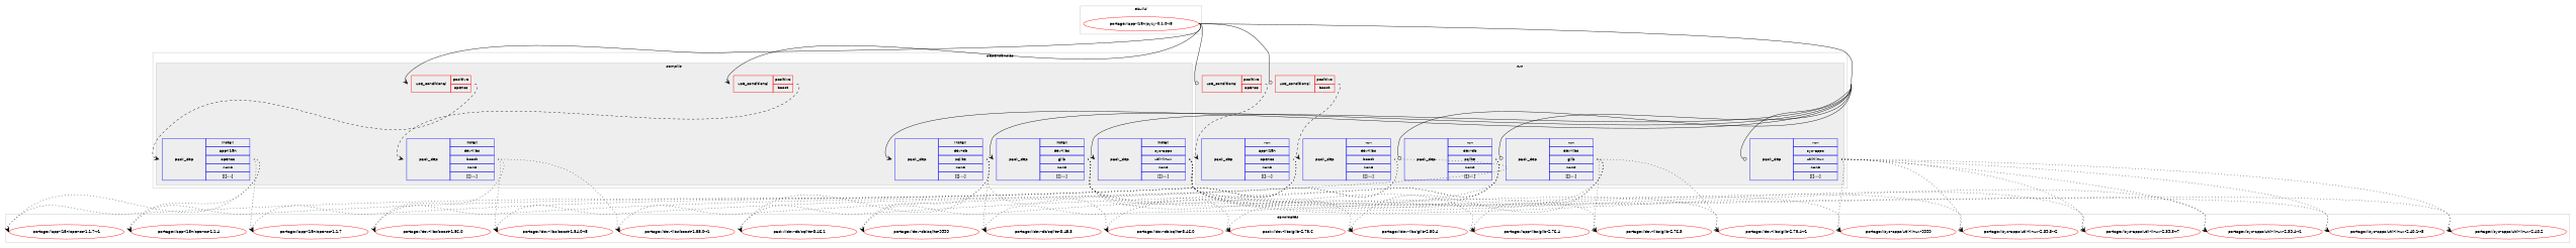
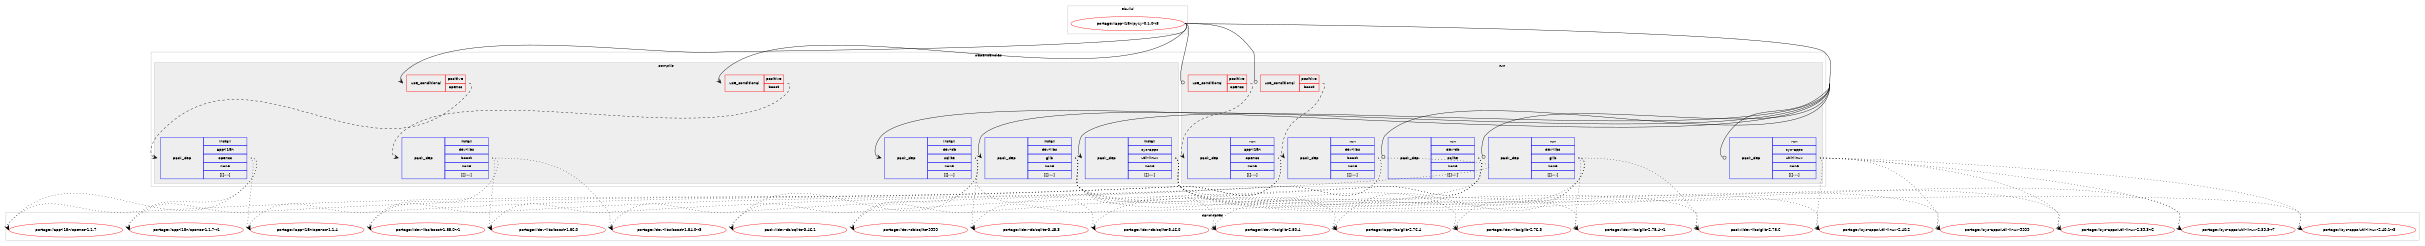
  digraph {
    compound=true
    concentrate=true
    fontname=Helvetica
    fontsize=10
    newrank=true
    rankdir=TB
    ranksep=1.5
    node [color=red fontname=Helvetica fontsize=10]
    edge [arrowhead=vee headport=w style=dotted tailport=e weight=100]
    n1 [label="portage://app-i18n/pyzy-0.1.0-r3" width=4]
    n2 [color=blue label=<<TABLE BORDER="0" CELLBORDER="1" CELLSPACING="0" CELLPADDING="4" WIDTH="220"><TR><TD ROWSPAN="6" CELLPADDING="30">pack_dep</TD></TR><TR><TD WIDTH="110">install</TD></TR><TR><TD>dev-libs</TD></TR><TR><TD>boost</TD></TR><TR><TD>none</TD></TR><TR><TD>[[],,,,]</TD></TR></TABLE>> shape=none]
    n3 [label=<<TABLE BORDER="0" CELLBORDER="1" CELLSPACING="0" CELLPADDING="4"><TR><TD ROWSPAN="3" CELLPADDING="10">use_conditional</TD></TR><TR><TD>positive</TD></TR><TR><TD>boost</TD></TR></TABLE>> shape=none]
    n4 [color=blue label=<<TABLE BORDER="0" CELLBORDER="1" CELLSPACING="0" CELLPADDING="4" WIDTH="220"><TR><TD ROWSPAN="6" CELLPADDING="30">pack_dep</TD></TR><TR><TD WIDTH="110">install</TD></TR><TR><TD>app-i18n</TD></TR><TR><TD>opencc</TD></TR><TR><TD>none</TD></TR><TR><TD>[[],,,,]</TD></TR></TABLE>> shape=none]
    n5 [label=<<TABLE BORDER="0" CELLBORDER="1" CELLSPACING="0" CELLPADDING="4"><TR><TD ROWSPAN="3" CELLPADDING="10">use_conditional</TD></TR><TR><TD>positive</TD></TR><TR><TD>opencc</TD></TR></TABLE>> shape=none]
    n6 [color=blue label=<<TABLE BORDER="0" CELLBORDER="1" CELLSPACING="0" CELLPADDING="4" WIDTH="220"><TR><TD ROWSPAN="6" CELLPADDING="30">pack_dep</TD></TR><TR><TD WIDTH="110">install</TD></TR><TR><TD>dev-db</TD></TR><TR><TD>sqlite</TD></TR><TR><TD>none</TD></TR><TR><TD>[[],,,,]</TD></TR></TABLE>> shape=none]
    n7 [color=blue label=<<TABLE BORDER="0" CELLBORDER="1" CELLSPACING="0" CELLPADDING="4" WIDTH="220"><TR><TD ROWSPAN="6" CELLPADDING="30">pack_dep</TD></TR><TR><TD WIDTH="110">install</TD></TR><TR><TD>dev-libs</TD></TR><TR><TD>glib</TD></TR><TR><TD>none</TD></TR><TR><TD>[[],,,,]</TD></TR></TABLE>> shape=none]
    n8 [color=blue label=<<TABLE BORDER="0" CELLBORDER="1" CELLSPACING="0" CELLPADDING="4" WIDTH="220"><TR><TD ROWSPAN="6" CELLPADDING="30">pack_dep</TD></TR><TR><TD WIDTH="110">install</TD></TR><TR><TD>sys-apps</TD></TR><TR><TD>util-linux</TD></TR><TR><TD>none</TD></TR><TR><TD>[[],,,,]</TD></TR></TABLE>> shape=none]
    n9 [color=blue label=<<TABLE BORDER="0" CELLBORDER="1" CELLSPACING="0" CELLPADDING="4" WIDTH="220"><TR><TD ROWSPAN="6" CELLPADDING="30">pack_dep</TD></TR><TR><TD WIDTH="110">run</TD></TR><TR><TD>dev-libs</TD></TR><TR><TD>boost</TD></TR><TR><TD>none</TD></TR><TR><TD>[[],,,,]</TD></TR></TABLE>> shape=none]
    n10 [label=<<TABLE BORDER="0" CELLBORDER="1" CELLSPACING="0" CELLPADDING="4"><TR><TD ROWSPAN="3" CELLPADDING="10">use_conditional</TD></TR><TR><TD>positive</TD></TR><TR><TD>boost</TD></TR></TABLE>> shape=none]
    n11 [color=blue label=<<TABLE BORDER="0" CELLBORDER="1" CELLSPACING="0" CELLPADDING="4" WIDTH="220"><TR><TD ROWSPAN="6" CELLPADDING="30">pack_dep</TD></TR><TR><TD WIDTH="110">run</TD></TR><TR><TD>app-i18n</TD></TR><TR><TD>opencc</TD></TR><TR><TD>none</TD></TR><TR><TD>[[],,,,]</TD></TR></TABLE>> shape=none]
    n12 [label=<<TABLE BORDER="0" CELLBORDER="1" CELLSPACING="0" CELLPADDING="4"><TR><TD ROWSPAN="3" CELLPADDING="10">use_conditional</TD></TR><TR><TD>positive</TD></TR><TR><TD>opencc</TD></TR></TABLE>> shape=none]
    n13 [color=blue label=<<TABLE BORDER="0" CELLBORDER="1" CELLSPACING="0" CELLPADDING="4" WIDTH="220"><TR><TD ROWSPAN="6" CELLPADDING="30">pack_dep</TD></TR><TR><TD WIDTH="110">run</TD></TR><TR><TD>dev-db</TD></TR><TR><TD>sqlite</TD></TR><TR><TD>none</TD></TR><TR><TD>[[],,,,]</TD></TR></TABLE>> shape=none]
    n14 [color=blue label=<<TABLE BORDER="0" CELLBORDER="1" CELLSPACING="0" CELLPADDING="4" WIDTH="220"><TR><TD ROWSPAN="6" CELLPADDING="30">pack_dep</TD></TR><TR><TD WIDTH="110">run</TD></TR><TR><TD>dev-libs</TD></TR><TR><TD>glib</TD></TR><TR><TD>none</TD></TR><TR><TD>[[],,,,]</TD></TR></TABLE>> shape=none]
    n15 [color=blue label=<<TABLE BORDER="0" CELLBORDER="1" CELLSPACING="0" CELLPADDING="4" WIDTH="220"><TR><TD ROWSPAN="6" CELLPADDING="30">pack_dep</TD></TR><TR><TD WIDTH="110">run</TD></TR><TR><TD>sys-apps</TD></TR><TR><TD>util-linux</TD></TR><TR><TD>none</TD></TR><TR><TD>[[],,,,]</TD></TR></TABLE>> shape=none]
    n16 [label="portage://dev-libs/boost-1.86.0" width=4]
    n17 [label="portage://dev-libs/boost-1.85.0-r1" width=4]
    n18 [label="portage://dev-libs/boost-1.84.0-r3" width=4]
    n19 [label="portage://app-i18n/opencc-1.1.7-r1" width=4]
    n20 [label="portage://app-i18n/opencc-1.1.7" width=4]
    n21 [label="portage://app-i18n/opencc-1.1.4" width=4]
    n22 [label="portage://dev-libs/glib-2.80.4" width=4]
    n23 [label="pack://dev-libs/glib-2.78.6" width=4]
    n24 [label="portage://dev-libs/glib-2.78.4-r1" width=4]
    n25 [label="portage://dev-libs/glib-2.76.3" width=4]
    n26 [label="portage://app-libs/glib-2.76.4" width=4]
    n27 [label="portage://dev-db/sqlite-9999" width=4]
    n28 [label="pack://dev-db/sqlite-3.46.1" width=4]
    n29 [label="portage://dev-db/sqlite-3.46.0" width=4]
    n30 [label="portage://dev-db/sqlite-3.45.3" width=4]
    n31 [label="portage://sys-apps/util-linux-9999" width=4]
    n32 [label="portage://sys-apps/util-linux-2.40.2" width=4]
    n33 [label="portage://sys-apps/util-linux-2.40.1-r3" width=4]
-   n34 [label="portage://sys-apps/util-linux-2.39.4-r1" width=4]
    n35 [label="portage://sys-apps/util-linux-2.39.3-r7" width=4]
    n36 [label="portage://sys-apps/util-linux-2.39.3-r2" width=4]
    subgraph cluster_1 {
      color=gray
      label=<<i>ebuild</i>>
      n1
    }
    subgraph cluster_2 {
      color=gray
      label=<<i>dependencies</i>>
      subgraph cluster_3 {
        color=gray
        fillcolor="#eeeeee"
        label=<<i>compile</i>>
        style=filled
        subgraph sub_4 {
          color=gray
          fillcolor="#eeeeee"
          label=<<i>compile</i>>
          style=filled
          n3
          subgraph sub_5 {
            color=gray
            fillcolor="#eeeeee"
            label=<<i>compile</i>>
            style=filled
            n2
          }
        }
        subgraph sub_6 {
          color=gray
          fillcolor="#eeeeee"
          label=<<i>compile</i>>
          style=filled
          n5
          subgraph sub_7 {
            color=gray
            fillcolor="#eeeeee"
            label=<<i>compile</i>>
            style=filled
            n4
          }
        }
        subgraph sub_8 {
          color=gray
          fillcolor="#eeeeee"
          label=<<i>compile</i>>
          style=filled
          n6
        }
        subgraph sub_9 {
          color=gray
          fillcolor="#eeeeee"
          label=<<i>compile</i>>
          style=filled
          n7
        }
        subgraph sub_10 {
          color=gray
          fillcolor="#eeeeee"
          label=<<i>compile</i>>
          style=filled
          n8
        }
      }
      subgraph cluster_11 {
        color=gray
        fillcolor="#eeeeee"
        label=<<i>compile and run</i>>
        style=filled
      }
      subgraph cluster_12 {
        color=gray
        fillcolor="#eeeeee"
        label=<<i>run</i>>
        style=filled
        subgraph sub_13 {
          color=gray
          fillcolor="#eeeeee"
          label=<<i>run</i>>
          style=filled
          n10
          subgraph sub_14 {
            color=gray
            fillcolor="#eeeeee"
            label=<<i>run</i>>
            style=filled
            n9
          }
        }
        subgraph sub_15 {
          color=gray
          fillcolor="#eeeeee"
          label=<<i>run</i>>
          style=filled
          n12
          subgraph sub_16 {
            color=gray
            fillcolor="#eeeeee"
            label=<<i>run</i>>
            style=filled
            n11
          }
        }
        subgraph sub_17 {
          color=gray
          fillcolor="#eeeeee"
          label=<<i>run</i>>
          style=filled
          n13
        }
        subgraph sub_18 {
          color=gray
          fillcolor="#eeeeee"
          label=<<i>run</i>>
          style=filled
          n14
        }
        subgraph sub_19 {
          color=gray
          fillcolor="#eeeeee"
          label=<<i>run</i>>
          style=filled
          n15
        }
      }
    }
    subgraph cluster_20 {
      color=gray
      label=<<i>candidates</i>>
      rank=same
      subgraph sub_21 {
        color=black
        label=<<i>candidates</i>>
        nodesep=1
        rank=same
        n16
        n17
        n18
      }
      subgraph sub_22 {
        color=black
        label=<<i>candidates</i>>
        nodesep=1
        rank=same
        n19
        n20
        n21
      }
      subgraph sub_23 {
        color=black
        label=<<i>candidates</i>>
        nodesep=1
        rank=same
        n22
        n23
        n24
        n25
        n26
      }
      subgraph sub_24 {
        color=black
        label=<<i>candidates</i>>
        nodesep=1
        rank=same
        n27
        n28
        n29
        n30
      }
      subgraph sub_25 {
        color=black
        label=<<i>candidates</i>>
        nodesep=1
        rank=same
        n31
        n32
        n33
-       n34
        n35
        n36
      }
      subgraph sub_26 {
        color=black
        label=<<i>candidates</i>>
        nodesep=1
        rank=same
        n16
        n17
        n18
      }
      subgraph sub_27 {
        color=black
        label=<<i>candidates</i>>
        nodesep=1
        rank=same
        n19
        n20
        n21
      }
      subgraph sub_28 {
        color=black
        label=<<i>candidates</i>>
        nodesep=1
        rank=same
        n27
        n28
        n29
        n30
      }
      subgraph sub_29 {
        color=black
        label=<<i>candidates</i>>
        nodesep=1
        rank=same
        n22
        n23
        n24
        n25
        n26
      }
      subgraph sub_30 {
        color=black
        label=<<i>candidates</i>>
        nodesep=1
        rank=same
        n31
        n32
        n33
-       n34
        n35
        n36
      }
    }
    n1 -> n3 [style=solid weight=20]
    n1 -> n5 [style=solid weight=20]
    n1 -> n6 [style=solid weight=20]
    n1 -> n7 [style=solid weight=20]
    n1 -> n8 [style=solid weight=20]
    n1 -> n10 [arrowhead=odot style=solid weight=20]
    n1 -> n12 [arrowhead=odot style=solid weight=20]
    n1 -> n13 [arrowhead=odot style=solid weight=20]
    n1 -> n14 [arrowhead=odot style=solid weight=20]
    n1 -> n15 [arrowhead=odot style=solid weight=20]
    n2 -> n16
    n2 -> n17
    n2 -> n18
    n3 -> n2 [style=dashed weight=20]
    n4 -> n19
    n4 -> n20
    n4 -> n21
    n5 -> n4 [style=dashed weight=20]
    n6 -> n27
    n6 -> n28
    n6 -> n29
    n6 -> n30
    n7 -> n22
    n7 -> n23
    n7 -> n24
    n7 -> n25
    n7 -> n26
    n8 -> n31
    n8 -> n32
    n8 -> n33
-   n8 -> n34
    n8 -> n35
    n8 -> n36
    n9 -> n16
    n9 -> n17
    n9 -> n18
    n10 -> n9 [style=dashed weight=20]
    n11 -> n19
    n11 -> n20
    n11 -> n21
    n12 -> n11 [style=dashed weight=20]
    n13 -> n27
    n13 -> n28
    n13 -> n29
    n13 -> n30
    n14 -> n22
    n14 -> n23
    n14 -> n24
    n14 -> n25
    n14 -> n26
    n15 -> n31
    n15 -> n32
    n15 -> n33
-   n15 -> n34
    n15 -> n35
    n15 -> n36
  }
